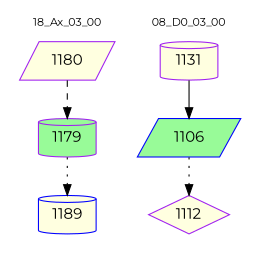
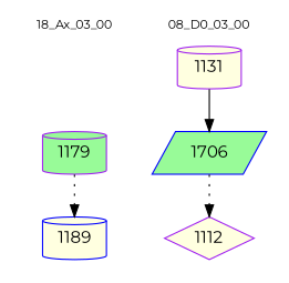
  digraph {
    fontname=Montserrat
    node [color=purple fillcolor=lightyellow fontname=Montserrat shape=cylinder style=filled]
    edge [color=black fontname=Montserrat style=dotted]
-   n1 [label=1180 shape=parallelogram]
    n2 [fillcolor=palegreen label=1179]
    n3 [color=blue label=1189]
    n4 [label=1131]
-   n5 [color=blue fillcolor=palegreen label=1106 shape=parallelogram]
+   n5 [color=blue fillcolor=palegreen label=1706 shape=parallelogram]
    n6 [label=1112 shape=diamond]
    subgraph cluster_1 {
      color=white
      fontsize=10
      label="18_Ax_03_00"
-     n1
      n2
      n3
    }
    subgraph cluster_2 {
      color=white
      fontsize=10
      label="08_D0_03_00"
      n4
      n5
      n6
    }
-   n1 -> n2 [style=dashed]
    n2 -> n3
    n4 -> n5 [style=solid]
    n5 -> n6
  }
